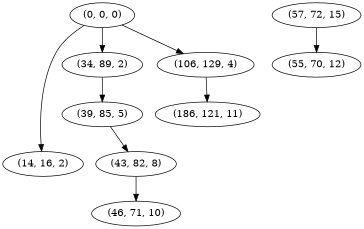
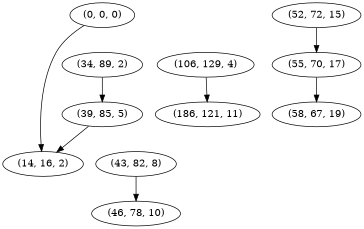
  digraph {
    "(0, 0, 0)"
    "(14, 16, 2)"
    n3 [label="(34, 89, 2)"]
    "(106, 129, 4)"
    "(39, 85, 5)"
    n6 [label="(186, 121, 11)"]
    "(43, 82, 8)"
-   "(46, 78, 10)" [label="(46, 71, 10)"]
-   "(52, 72, 15)" [label="(57, 72, 15)"]
-   "(55, 70, 17)" [label="(55, 70, 12)"]
+   "(46, 78, 10)"
+   "(52, 72, 15)"
+   "(55, 70, 17)"
+   "(58, 67, 19)"
    "(0, 0, 0)" -> "(14, 16, 2)"
-   "(0, 0, 0)" -> n3
-   "(0, 0, 0)" -> "(106, 129, 4)"
    n3 -> "(39, 85, 5)"
    "(106, 129, 4)" -> n6
-   "(39, 85, 5)" -> "(43, 82, 8)"
+   "(39, 85, 5)" -> "(14, 16, 2)"
    "(43, 82, 8)" -> "(46, 78, 10)"
    "(52, 72, 15)" -> "(55, 70, 17)"
+   "(55, 70, 17)" -> "(58, 67, 19)"
  }
